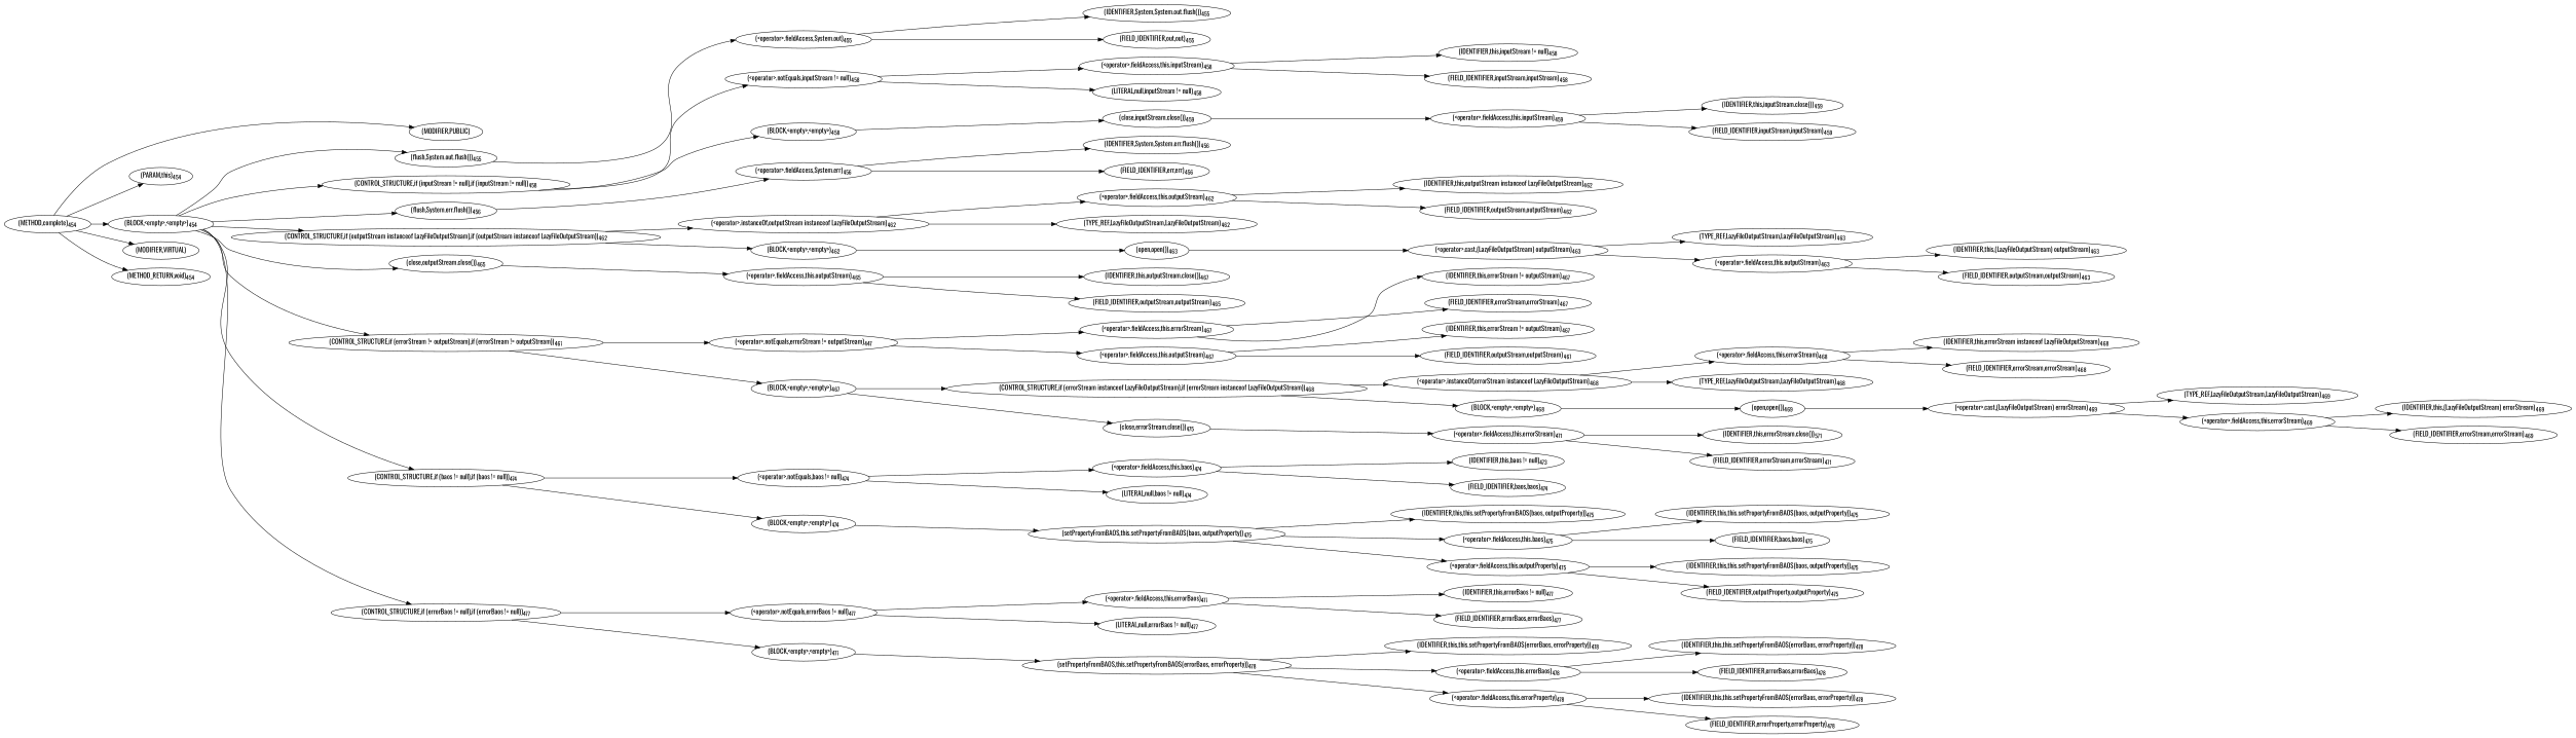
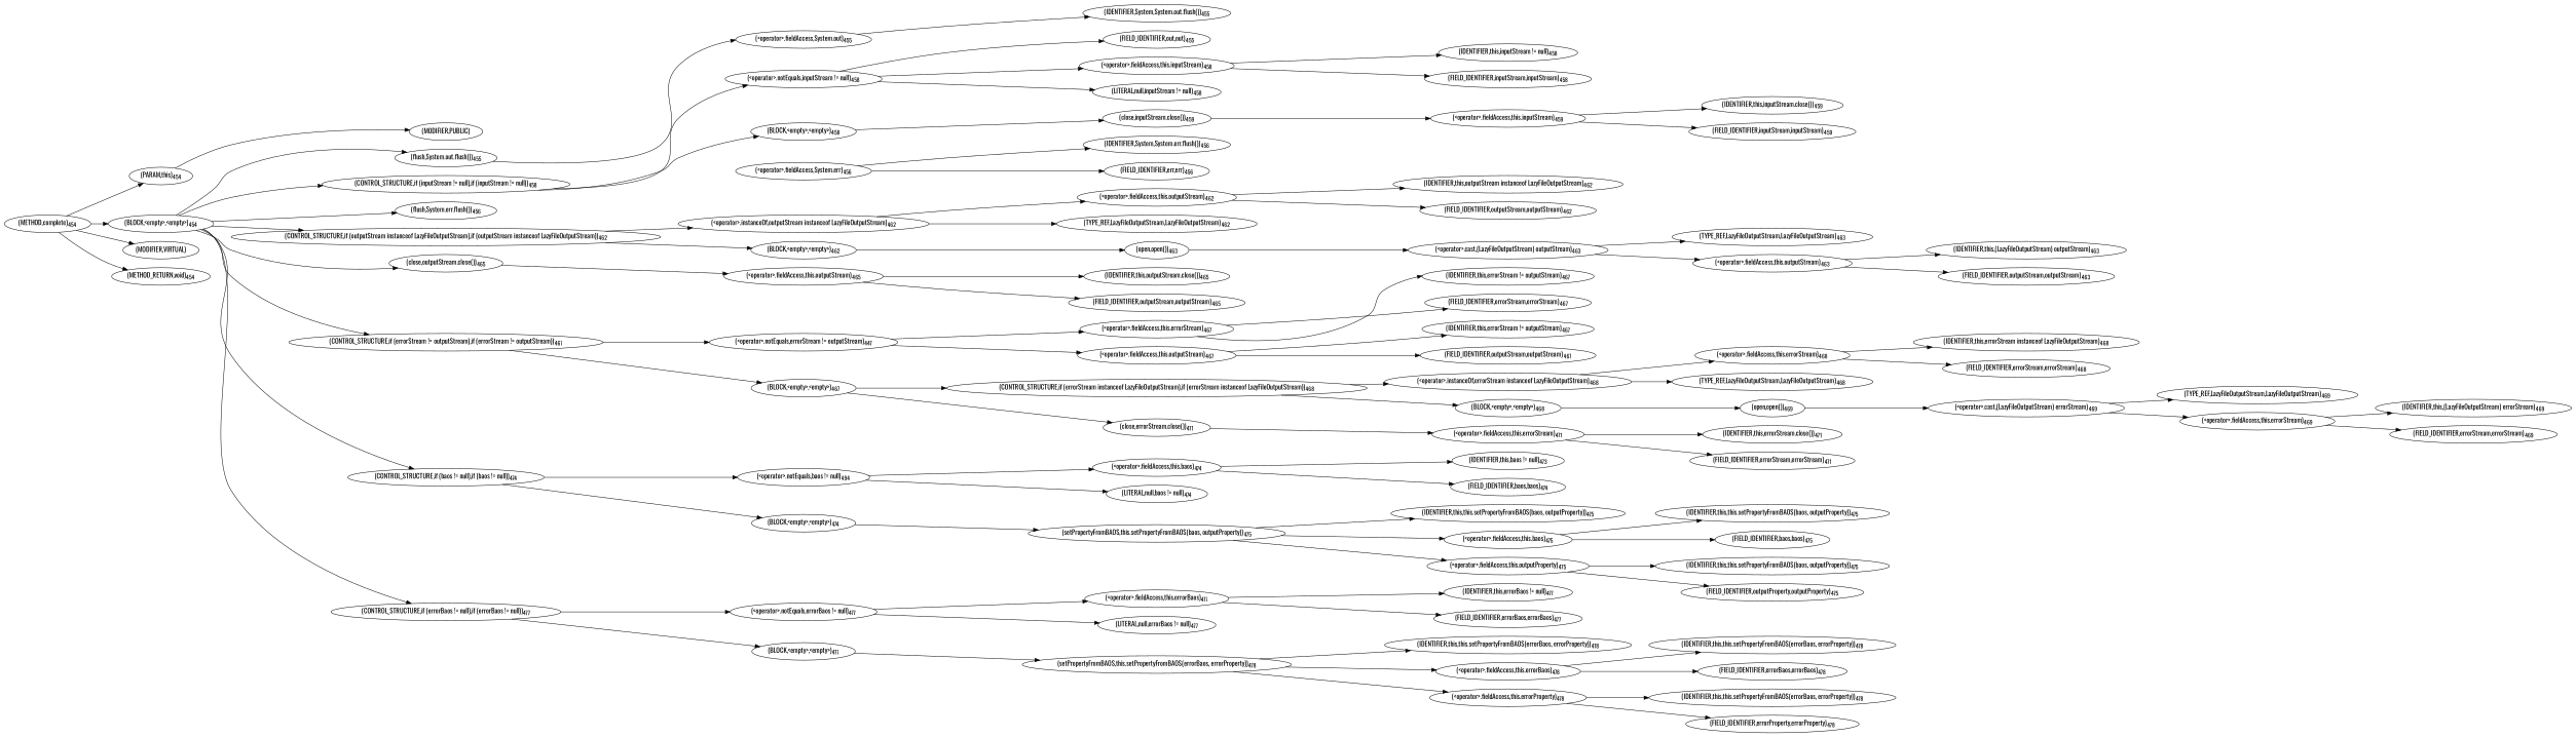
  digraph {
    fontname=Oswald
    rankdir=LR
    node [fontname=Oswald]
    edge [fontname=Oswald]
    n1 [label=<(METHOD,complete)<SUB>454</SUB>>]
    n2 [label=<(PARAM,this)<SUB>454</SUB>>]
    n3 [label=<(BLOCK,&lt;empty&gt;,&lt;empty&gt;)<SUB>454</SUB>>]
    n4 [label=<(MODIFIER,PUBLIC)>]
    n5 [label=<(MODIFIER,VIRTUAL)>]
    n6 [label=<(METHOD_RETURN,void)<SUB>454</SUB>>]
    n7 [label=<(flush,System.out.flush())<SUB>455</SUB>>]
    n8 [label=<(flush,System.err.flush())<SUB>456</SUB>>]
    n9 [label=<(CONTROL_STRUCTURE,if (inputStream != null),if (inputStream != null))<SUB>458</SUB>>]
    n10 [label=<(CONTROL_STRUCTURE,if (outputStream instanceof LazyFileOutputStream),if (outputStream instanceof LazyFileOutputStream))<SUB>462</SUB>>]
    n11 [label=<(close,outputStream.close())<SUB>465</SUB>>]
    n12 [label=<(CONTROL_STRUCTURE,if (errorStream != outputStream),if (errorStream != outputStream))<SUB>467</SUB>>]
    n13 [label=<(CONTROL_STRUCTURE,if (baos != null),if (baos != null))<SUB>474</SUB>>]
    n14 [label=<(CONTROL_STRUCTURE,if (errorBaos != null),if (errorBaos != null))<SUB>477</SUB>>]
    n15 [label=<(&lt;operator&gt;.fieldAccess,System.out)<SUB>455</SUB>>]
    n16 [label=<(&lt;operator&gt;.fieldAccess,System.err)<SUB>456</SUB>>]
    n17 [label=<(&lt;operator&gt;.notEquals,inputStream != null)<SUB>458</SUB>>]
    n18 [label=<(BLOCK,&lt;empty&gt;,&lt;empty&gt;)<SUB>458</SUB>>]
    n19 [label=<(&lt;operator&gt;.instanceOf,outputStream instanceof LazyFileOutputStream)<SUB>462</SUB>>]
    n20 [label=<(BLOCK,&lt;empty&gt;,&lt;empty&gt;)<SUB>462</SUB>>]
    n21 [label=<(&lt;operator&gt;.fieldAccess,this.outputStream)<SUB>465</SUB>>]
    n22 [label=<(&lt;operator&gt;.notEquals,errorStream != outputStream)<SUB>447</SUB>>]
    n23 [label=<(BLOCK,&lt;empty&gt;,&lt;empty&gt;)<SUB>467</SUB>>]
-   n24 [label=<(&lt;operator&gt;.notEquals,baos != null)<SUB>474</SUB>>]
+   n24 [label=<(&lt;operator&gt;.notEquals,baos != null)<SUB>494</SUB>>]
    n25 [label=<(BLOCK,&lt;empty&gt;,&lt;empty&gt;)<SUB>474</SUB>>]
    n26 [label=<(&lt;operator&gt;.notEquals,errorBaos != null)<SUB>477</SUB>>]
    n27 [label=<(BLOCK,&lt;empty&gt;,&lt;empty&gt;)<SUB>477</SUB>>]
    n28 [label=<(IDENTIFIER,System,System.out.flush())<SUB>455</SUB>>]
    n29 [label=<(FIELD_IDENTIFIER,out,out)<SUB>455</SUB>>]
    n30 [label=<(IDENTIFIER,System,System.err.flush())<SUB>456</SUB>>]
    n31 [label=<(FIELD_IDENTIFIER,err,err)<SUB>456</SUB>>]
    n32 [label=<(&lt;operator&gt;.fieldAccess,this.inputStream)<SUB>458</SUB>>]
    n33 [label=<(LITERAL,null,inputStream != null)<SUB>458</SUB>>]
    n34 [label=<(close,inputStream.close())<SUB>459</SUB>>]
    n35 [label=<(IDENTIFIER,this,inputStream != null)<SUB>458</SUB>>]
    n36 [label=<(FIELD_IDENTIFIER,inputStream,inputStream)<SUB>458</SUB>>]
    n37 [label=<(&lt;operator&gt;.fieldAccess,this.inputStream)<SUB>459</SUB>>]
    n38 [label=<(IDENTIFIER,this,inputStream.close())<SUB>459</SUB>>]
    n39 [label=<(FIELD_IDENTIFIER,inputStream,inputStream)<SUB>459</SUB>>]
    n40 [label=<(&lt;operator&gt;.fieldAccess,this.outputStream)<SUB>462</SUB>>]
    n41 [label=<(TYPE_REF,LazyFileOutputStream,LazyFileOutputStream)<SUB>462</SUB>>]
    n42 [label=<(open,open())<SUB>463</SUB>>]
    n43 [label=<(IDENTIFIER,this,outputStream instanceof LazyFileOutputStream)<SUB>462</SUB>>]
    n44 [label=<(FIELD_IDENTIFIER,outputStream,outputStream)<SUB>462</SUB>>]
    n45 [label=<(&lt;operator&gt;.cast,(LazyFileOutputStream) outputStream)<SUB>463</SUB>>]
    n46 [label=<(TYPE_REF,LazyFileOutputStream,LazyFileOutputStream)<SUB>463</SUB>>]
    n47 [label=<(&lt;operator&gt;.fieldAccess,this.outputStream)<SUB>463</SUB>>]
    n48 [label=<(IDENTIFIER,this,(LazyFileOutputStream) outputStream)<SUB>463</SUB>>]
    n49 [label=<(FIELD_IDENTIFIER,outputStream,outputStream)<SUB>463</SUB>>]
-   n50 [label=<(IDENTIFIER,this,outputStream.close())<SUB>467</SUB>>]
+   n50 [label=<(IDENTIFIER,this,outputStream.close())<SUB>465</SUB>>]
    n51 [label=<(FIELD_IDENTIFIER,outputStream,outputStream)<SUB>465</SUB>>]
    n52 [label=<(&lt;operator&gt;.fieldAccess,this.errorStream)<SUB>467</SUB>>]
    n53 [label=<(&lt;operator&gt;.fieldAccess,this.outputStream)<SUB>467</SUB>>]
    n54 [label=<(CONTROL_STRUCTURE,if (errorStream instanceof LazyFileOutputStream),if (errorStream instanceof LazyFileOutputStream))<SUB>468</SUB>>]
-   n55 [label=<(close,errorStream.close())<SUB>475</SUB>>]
+   n55 [label=<(close,errorStream.close())<SUB>471</SUB>>]
    n56 [label=<(IDENTIFIER,this,errorStream != outputStream)<SUB>467</SUB>>]
    n57 [label=<(FIELD_IDENTIFIER,errorStream,errorStream)<SUB>467</SUB>>]
    n58 [label=<(IDENTIFIER,this,errorStream != outputStream)<SUB>467</SUB>>]
    n59 [label=<(FIELD_IDENTIFIER,outputStream,outputStream)<SUB>467</SUB>>]
    n60 [label=<(&lt;operator&gt;.instanceOf,errorStream instanceof LazyFileOutputStream)<SUB>468</SUB>>]
    n61 [label=<(BLOCK,&lt;empty&gt;,&lt;empty&gt;)<SUB>468</SUB>>]
    n62 [label=<(&lt;operator&gt;.fieldAccess,this.errorStream)<SUB>471</SUB>>]
    n63 [label=<(&lt;operator&gt;.fieldAccess,this.errorStream)<SUB>468</SUB>>]
    n64 [label=<(TYPE_REF,LazyFileOutputStream,LazyFileOutputStream)<SUB>468</SUB>>]
    n65 [label=<(open,open())<SUB>469</SUB>>]
    n66 [label=<(IDENTIFIER,this,errorStream instanceof LazyFileOutputStream)<SUB>468</SUB>>]
    n67 [label=<(FIELD_IDENTIFIER,errorStream,errorStream)<SUB>468</SUB>>]
    n68 [label=<(&lt;operator&gt;.cast,(LazyFileOutputStream) errorStream)<SUB>469</SUB>>]
    n69 [label=<(TYPE_REF,LazyFileOutputStream,LazyFileOutputStream)<SUB>469</SUB>>]
    n70 [label=<(&lt;operator&gt;.fieldAccess,this.errorStream)<SUB>469</SUB>>]
    n71 [label=<(IDENTIFIER,this,(LazyFileOutputStream) errorStream)<SUB>469</SUB>>]
    n72 [label=<(FIELD_IDENTIFIER,errorStream,errorStream)<SUB>469</SUB>>]
-   n73 [label=<(IDENTIFIER,this,errorStream.close())<SUB>571</SUB>>]
+   n73 [label=<(IDENTIFIER,this,errorStream.close())<SUB>471</SUB>>]
    n74 [label=<(FIELD_IDENTIFIER,errorStream,errorStream)<SUB>471</SUB>>]
    n75 [label=<(&lt;operator&gt;.fieldAccess,this.baos)<SUB>474</SUB>>]
    n76 [label=<(LITERAL,null,baos != null)<SUB>474</SUB>>]
    n77 [label=<(setPropertyFromBAOS,this.setPropertyFromBAOS(baos, outputProperty))<SUB>475</SUB>>]
    n78 [label=<(IDENTIFIER,this,baos != null)<SUB>473</SUB>>]
    n79 [label=<(FIELD_IDENTIFIER,baos,baos)<SUB>474</SUB>>]
    n80 [label=<(IDENTIFIER,this,this.setPropertyFromBAOS(baos, outputProperty))<SUB>475</SUB>>]
    n81 [label=<(&lt;operator&gt;.fieldAccess,this.baos)<SUB>475</SUB>>]
    n82 [label=<(&lt;operator&gt;.fieldAccess,this.outputProperty)<SUB>475</SUB>>]
    n83 [label=<(IDENTIFIER,this,this.setPropertyFromBAOS(baos, outputProperty))<SUB>475</SUB>>]
    n84 [label=<(FIELD_IDENTIFIER,baos,baos)<SUB>475</SUB>>]
    n85 [label=<(IDENTIFIER,this,this.setPropertyFromBAOS(baos, outputProperty))<SUB>475</SUB>>]
    n86 [label=<(FIELD_IDENTIFIER,outputProperty,outputProperty)<SUB>475</SUB>>]
    n87 [label=<(&lt;operator&gt;.fieldAccess,this.errorBaos)<SUB>477</SUB>>]
    n88 [label=<(LITERAL,null,errorBaos != null)<SUB>477</SUB>>]
    n89 [label=<(setPropertyFromBAOS,this.setPropertyFromBAOS(errorBaos, errorProperty))<SUB>478</SUB>>]
    n90 [label=<(IDENTIFIER,this,errorBaos != null)<SUB>477</SUB>>]
    n91 [label=<(FIELD_IDENTIFIER,errorBaos,errorBaos)<SUB>477</SUB>>]
    n92 [label=<(IDENTIFIER,this,this.setPropertyFromBAOS(errorBaos, errorProperty))<SUB>478</SUB>>]
    n93 [label=<(&lt;operator&gt;.fieldAccess,this.errorBaos)<SUB>478</SUB>>]
    n94 [label=<(&lt;operator&gt;.fieldAccess,this.errorProperty)<SUB>478</SUB>>]
    n95 [label=<(IDENTIFIER,this,this.setPropertyFromBAOS(errorBaos, errorProperty))<SUB>478</SUB>>]
    n96 [label=<(FIELD_IDENTIFIER,errorBaos,errorBaos)<SUB>478</SUB>>]
    n97 [label=<(IDENTIFIER,this,this.setPropertyFromBAOS(errorBaos, errorProperty))<SUB>478</SUB>>]
    n98 [label=<(FIELD_IDENTIFIER,errorProperty,errorProperty)<SUB>478</SUB>>]
    n1 -> n2
    n1 -> n3
-   n1 -> n4
+   n2 -> n4
    n1 -> n5
    n1 -> n6
    n3 -> n7
    n3 -> n8
    n3 -> n9
    n3 -> n10
    n3 -> n11
    n3 -> n12
    n3 -> n13
    n3 -> n14
    n7 -> n15
-   n8 -> n16
    n9 -> n17
    n9 -> n18
    n10 -> n19
    n10 -> n20
    n11 -> n21
    n12 -> n22
    n12 -> n23
    n13 -> n24
    n13 -> n25
    n14 -> n26
    n14 -> n27
    n15 -> n28
-   n15 -> n29
+   n17 -> n29
    n16 -> n30
    n16 -> n31
    n17 -> n32
    n17 -> n33
    n18 -> n34
    n19 -> n40
    n19 -> n41
    n20 -> n42
    n21 -> n50
    n21 -> n51
    n22 -> n52
    n22 -> n53
    n23 -> n54
    n23 -> n55
    n24 -> n75
    n24 -> n76
    n25 -> n77
    n26 -> n87
    n26 -> n88
    n27 -> n89
    n32 -> n35
    n32 -> n36
    n34 -> n37
    n37 -> n38
    n37 -> n39
    n40 -> n43
    n40 -> n44
    n42 -> n45
    n45 -> n46
    n45 -> n47
    n47 -> n48
    n47 -> n49
    n52 -> n56
    n52 -> n57
    n53 -> n58
    n53 -> n59
    n54 -> n60
    n54 -> n61
    n55 -> n62
    n60 -> n63
    n60 -> n64
    n61 -> n65
    n62 -> n73
    n62 -> n74
    n63 -> n66
    n63 -> n67
    n65 -> n68
    n68 -> n69
    n68 -> n70
    n70 -> n71
    n70 -> n72
    n75 -> n78
    n75 -> n79
    n77 -> n80
    n77 -> n81
    n77 -> n82
    n81 -> n83
    n81 -> n84
    n82 -> n85
    n82 -> n86
    n87 -> n90
    n87 -> n91
    n89 -> n92
    n89 -> n93
    n89 -> n94
    n93 -> n95
    n93 -> n96
    n94 -> n97
    n94 -> n98
  }
